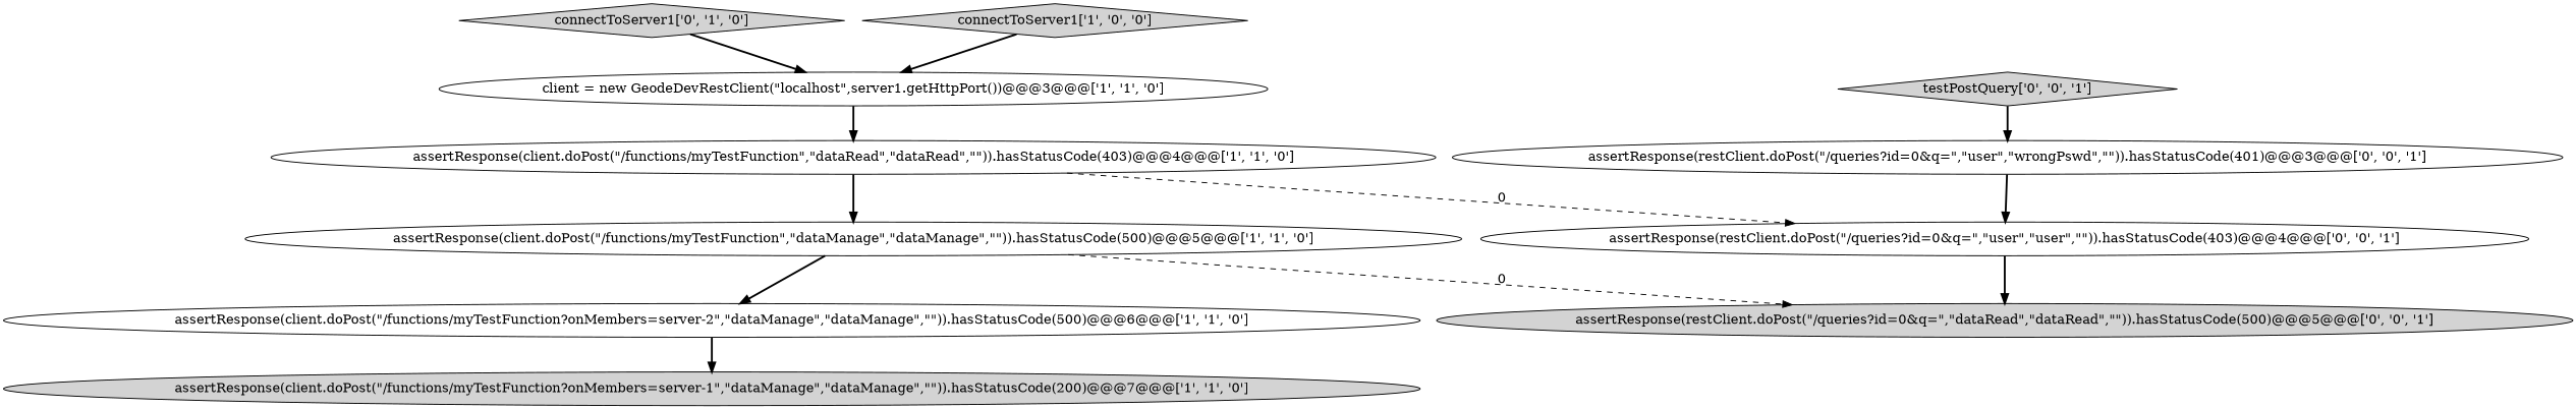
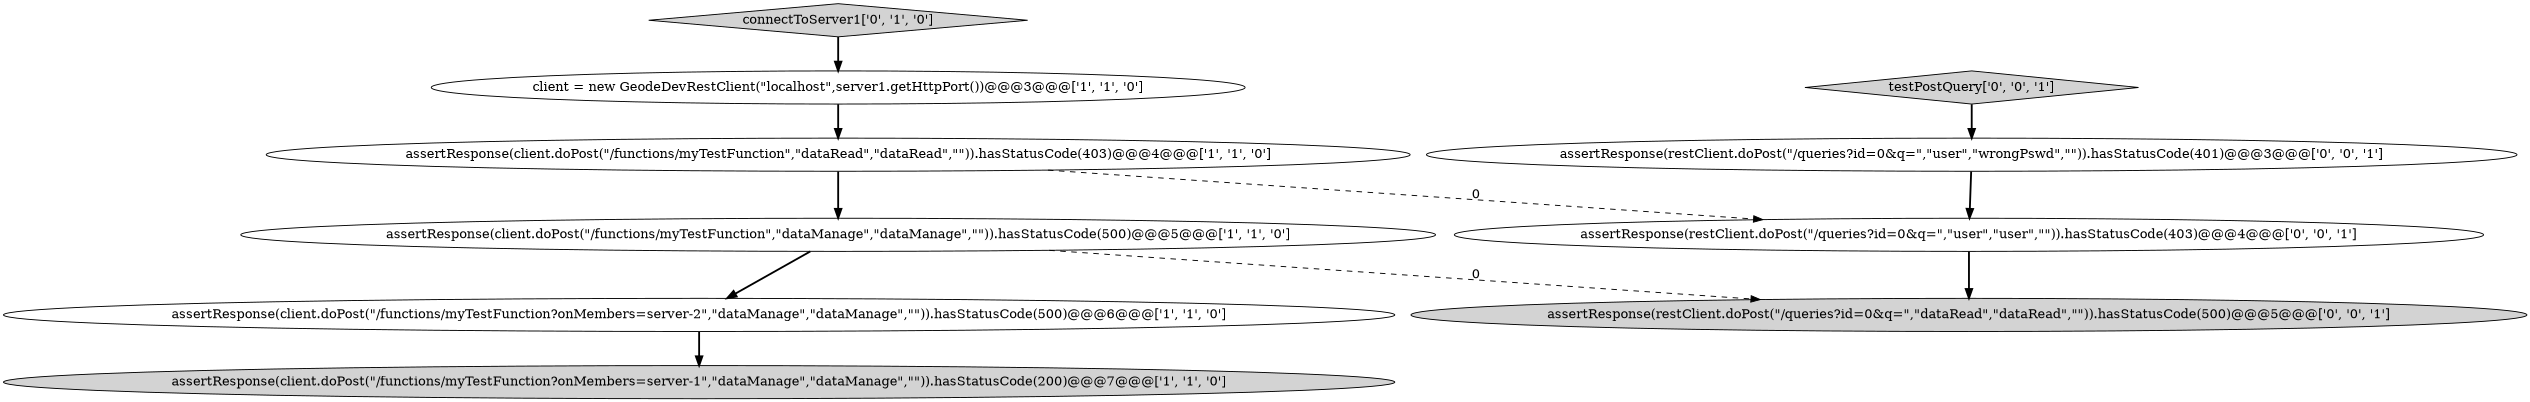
  digraph {
    node [fillcolor=white shape=ellipse style=filled]
    edge [style=bold]
    n1 [fillcolor=lightgray label="connectToServer1['0', '1', '0']" shape=diamond]
    n2 [label="client = new GeodeDevRestClient(\"localhost\",server1.getHttpPort())@@@3@@@['1', '1', '0']"]
    n3 [label="assertResponse(client.doPost(\"/functions/myTestFunction?onMembers=server-2\",\"dataManage\",\"dataManage\",\"\")).hasStatusCode(500)@@@6@@@['1', '1', '0']"]
    n4 [fillcolor=lightgray label="assertResponse(client.doPost(\"/functions/myTestFunction?onMembers=server-1\",\"dataManage\",\"dataManage\",\"\")).hasStatusCode(200)@@@7@@@['1', '1', '0']"]
    n5 [fillcolor=lightgray label="assertResponse(restClient.doPost(\"/queries?id=0&q=\",\"dataRead\",\"dataRead\",\"\")).hasStatusCode(500)@@@5@@@['0', '0', '1']"]
    n6 [label="assertResponse(client.doPost(\"/functions/myTestFunction\",\"dataRead\",\"dataRead\",\"\")).hasStatusCode(403)@@@4@@@['1', '1', '0']"]
    n7 [label="assertResponse(client.doPost(\"/functions/myTestFunction\",\"dataManage\",\"dataManage\",\"\")).hasStatusCode(500)@@@5@@@['1', '1', '0']"]
    n8 [label="assertResponse(restClient.doPost(\"/queries?id=0&q=\",\"user\",\"user\",\"\")).hasStatusCode(403)@@@4@@@['0', '0', '1']"]
-   n9 [fillcolor=lightgray label="connectToServer1['1', '0', '0']" shape=diamond]
    n10 [label="assertResponse(restClient.doPost(\"/queries?id=0&q=\",\"user\",\"wrongPswd\",\"\")).hasStatusCode(401)@@@3@@@['0', '0', '1']"]
    n11 [fillcolor=lightgray label="testPostQuery['0', '0', '1']" shape=diamond]
    n1 -> n2
    n2 -> n6
    n3 -> n4
    n6 -> n7
    n6 -> n8 [label=0 style=dashed]
    n7 -> n3
    n7 -> n5 [label=0 style=dashed]
    n8 -> n5
-   n9 -> n2
    n10 -> n8
    n11 -> n10
  }
